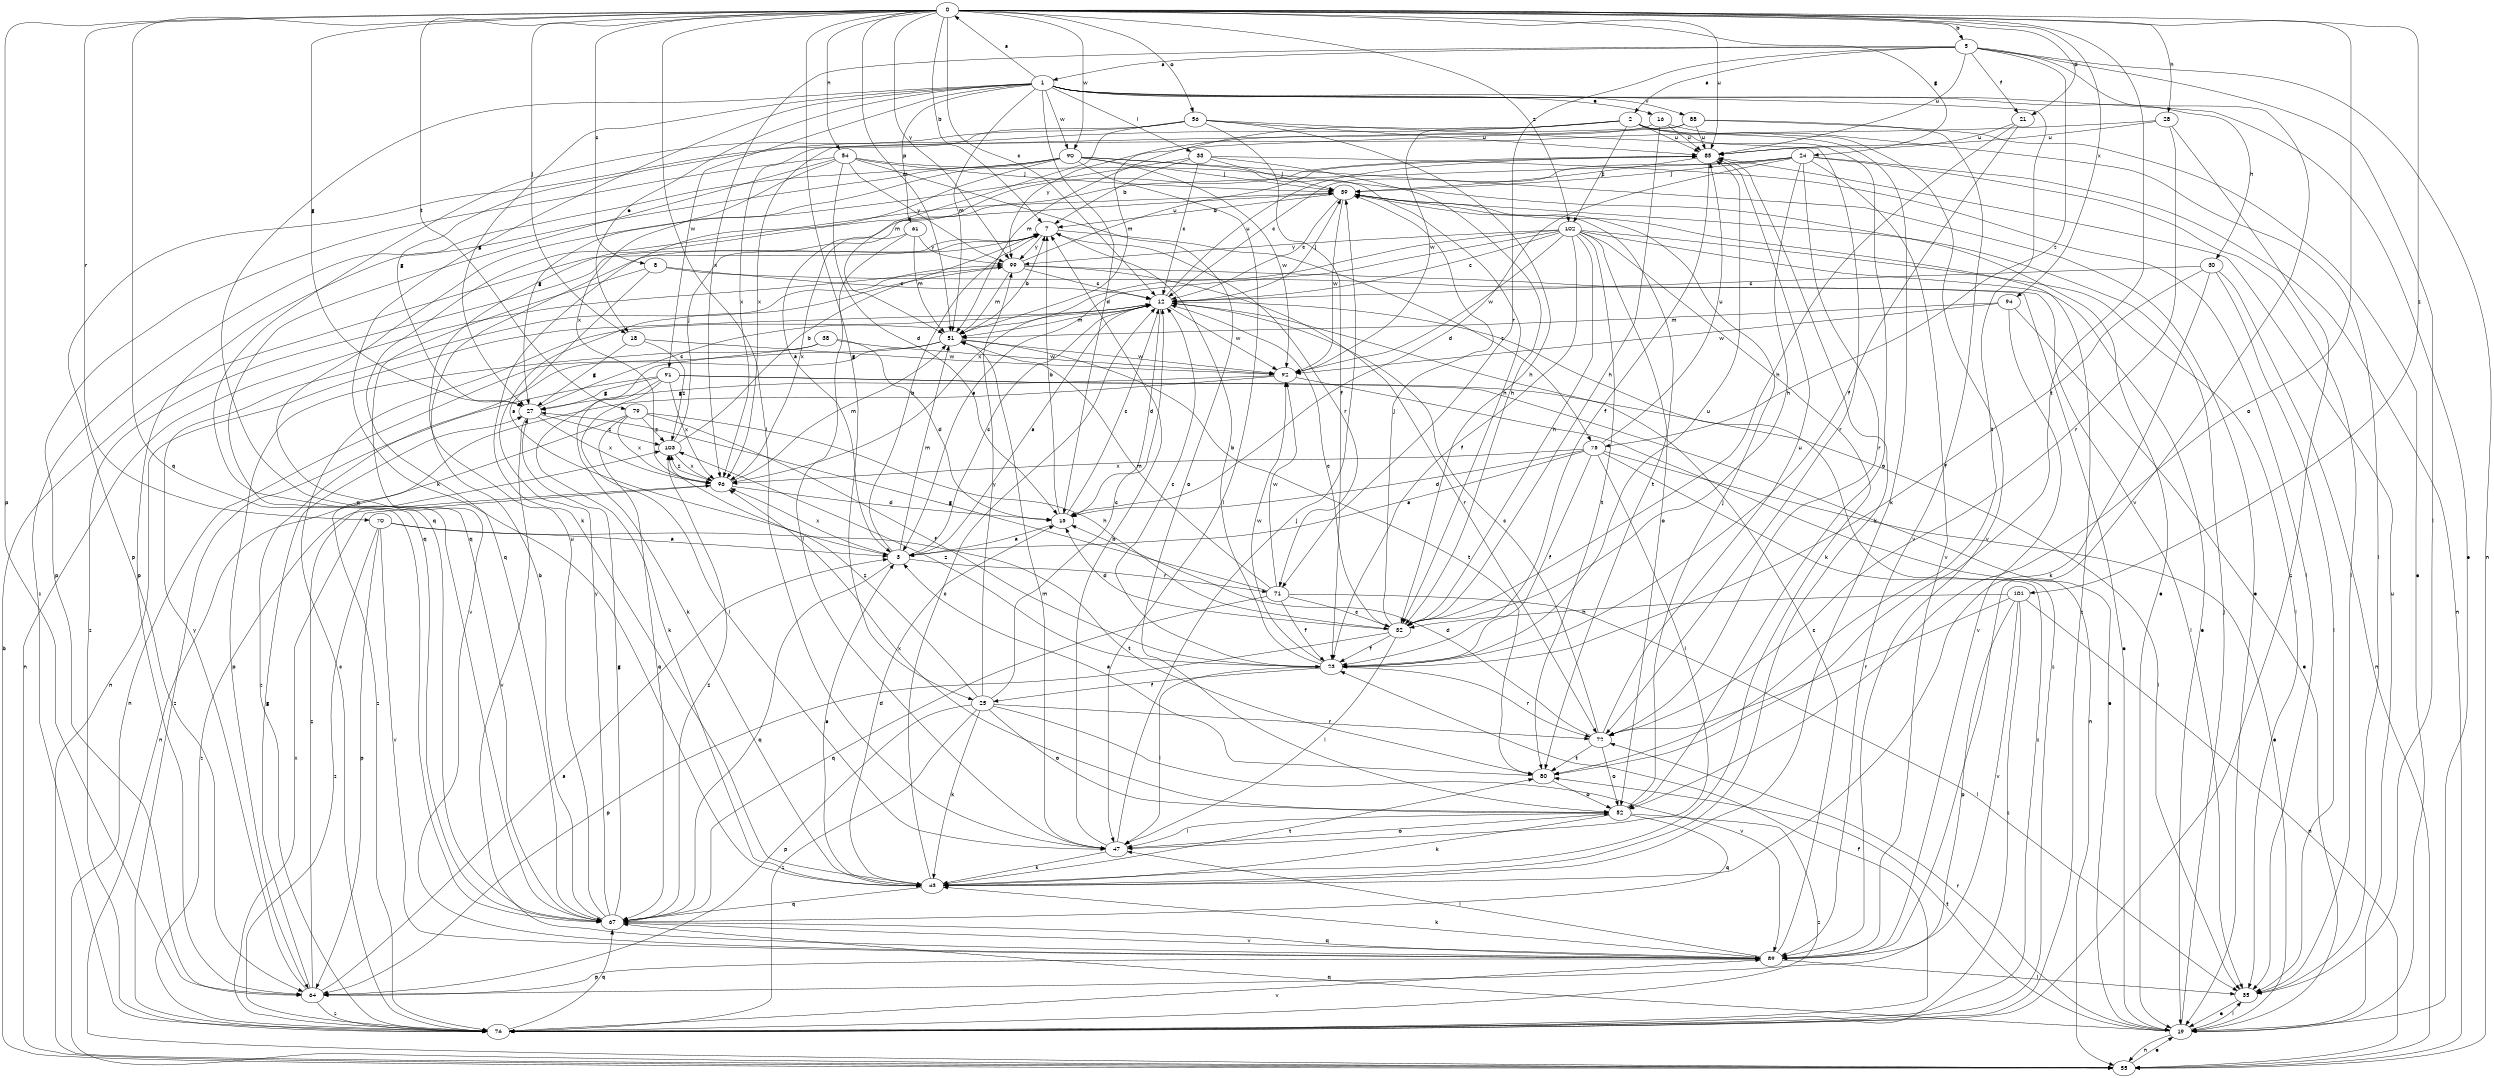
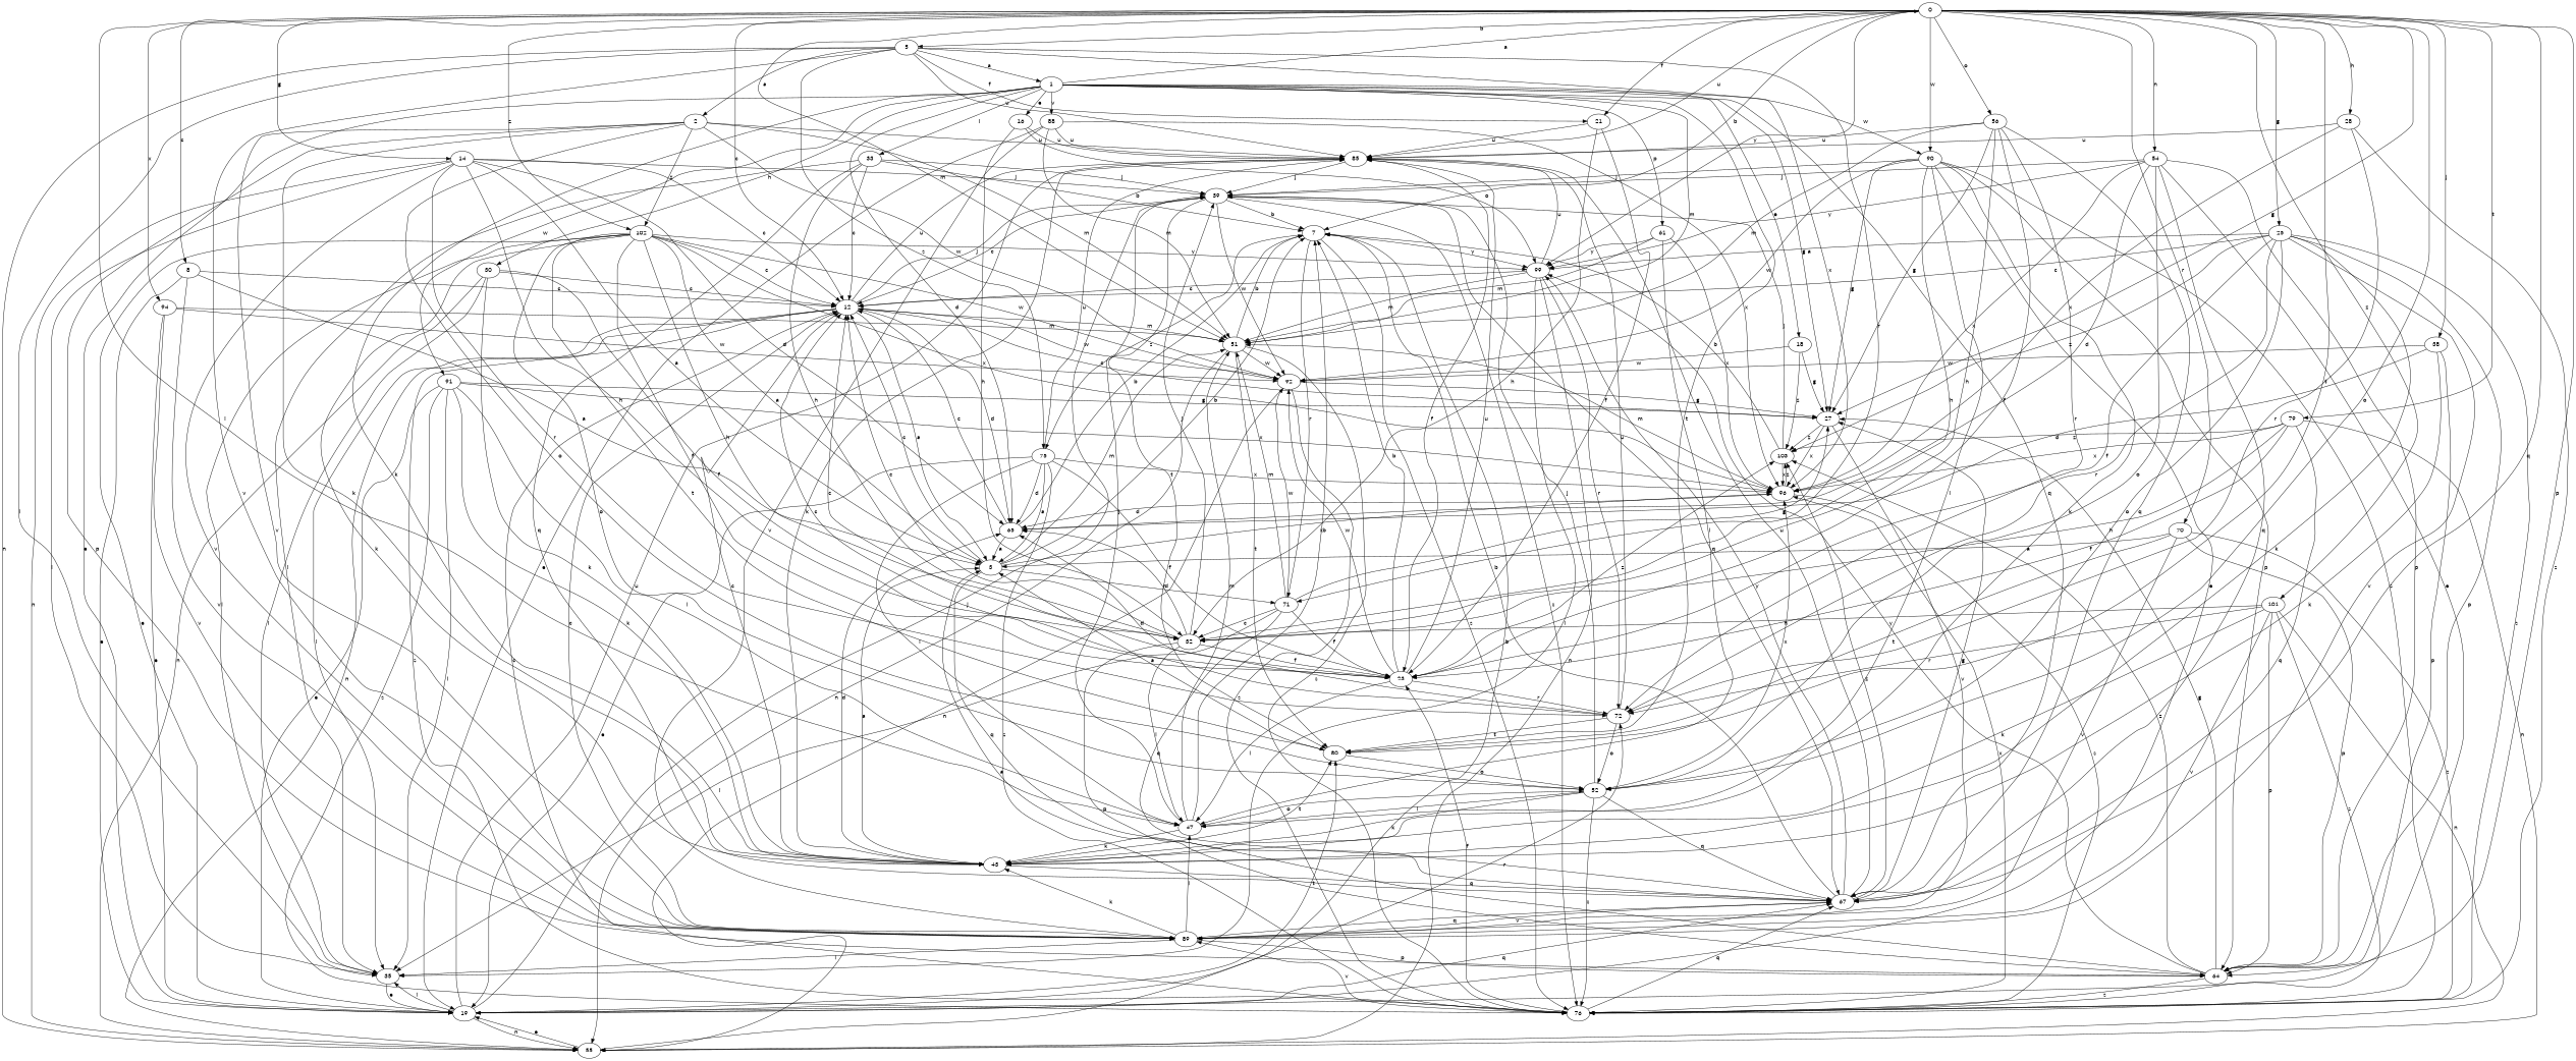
  strict digraph {
    fontname=Lato
    node [fontname=Lato]
    edge [fontname=Lato]
    0
    5
    7
    8
    12
    21
-   24
+   24 [label=14]
    25
    27
    28
    38
    47
    51
    54
    56
    n16 [label=52]
    67
    70
    79
    80
    85
    90
    94
    99
    101
    102
    64
    1
    2
    89
    71
    n32 [label=96]
    35
    55
    75
    76
    19
    3
-   15
+   15 [label=65]
    92
    39
    32
    23
    72
    43
    103
    16
    18
    30
    33
    61
    88
    91
    0 -> 5 [label=b]
    0 -> 7 [label=b]
    0 -> 8 [label=c]
    0 -> 12 [label=c]
-   0 -> 21 [label=d]
+   0 -> 21 [label=f]
    0 -> 24 [label=g]
    0 -> 25 [label=g]
    0 -> 27 [label=g]
    0 -> 28 [label=h]
-   0 -> 18 [label=j]
+   0 -> 38 [label=j]
    0 -> 47 [label=l]
    0 -> 51 [label=m]
    0 -> 54 [label=n]
    0 -> 56 [label=o]
    0 -> n16 [label=o]
    0 -> 67 [label=q]
    0 -> 70 [label=r]
    0 -> 79 [label=t]
    0 -> 80 [label=t]
    0 -> 85 [label=u]
    0 -> 90 [label=w]
    0 -> 94 [label=x]
    0 -> 99 [label=y]
    0 -> 101 [label=z]
    0 -> 102 [label=z]
    0 -> 64 [label=p]
    5 -> 21 [label=f]
    5 -> 85 [label=u]
    5 -> 1 [label=a]
    5 -> 2 [label=a]
    5 -> 89 [label=v]
    5 -> 71 [label=r]
    5 -> n32 [label=x]
    5 -> 35 [label=i]
    5 -> 55 [label=n]
    5 -> 75 [label=s]
    7 -> 99 [label=y]
    7 -> 71 [label=r]
    7 -> 75 [label=s]
    7 -> 76 [label=s]
    8 -> 12 [label=c]
    8 -> 89 [label=v]
    8 -> 19 [label=e]
    8 -> 3 [label=a]
    12 -> 51 [label=m]
    12 -> 85 [label=u]
-   16 -> 35 [label=i]
+   12 -> 35 [label=i]
    12 -> 55 [label=n]
    12 -> 76 [label=s]
    12 -> 3 [label=a]
    12 -> 15 [label=d]
    12 -> 92 [label=w]
    12 -> 39 [label=j]
    21 -> 85 [label=u]
    21 -> 32 [label=h]
    21 -> 23 [label=f]
    24 -> 12 [label=c]
    24 -> 89 [label=v]
    24 -> 35 [label=i]
    24 -> 55 [label=n]
    24 -> 3 [label=a]
    24 -> 15 [label=d]
    24 -> 39 [label=j]
    24 -> 32 [label=h]
    24 -> 72 [label=r]
    25 -> 12 [label=c]
    25 -> n16 [label=o]
-   25 -> 99 [label=y]
+   25 -> 99 [label=a]
    25 -> 64 [label=p]
    25 -> 89 [label=v]
    25 -> 76 [label=s]
-   23 -> 25 [label=f]
+   25 -> 23 [label=f]
    25 -> 72 [label=r]
    25 -> 43 [label=k]
    25 -> 103 [label=z]
    27 -> 12 [label=c]
    27 -> 89 [label=v]
    27 -> n32 [label=x]
    27 -> 103 [label=z]
    28 -> 85 [label=u]
    28 -> n32 [label=x]
    28 -> 76 [label=s]
    28 -> 72 [label=r]
    38 -> 64 [label=p]
    38 -> 15 [label=d]
    38 -> 92 [label=w]
    38 -> 43 [label=k]
    47 -> 7 [label=b]
    47 -> 51 [label=m]
    47 -> n16 [label=o]
    47 -> 39 [label=j]
    47 -> 43 [label=k]
    51 -> 7 [label=b]
    51 -> 80 [label=t]
    51 -> 55 [label=n]
    51 -> 76 [label=s]
    51 -> 92 [label=w]
    54 -> n16 [label=o]
    54 -> 67 [label=q]
    54 -> 99 [label=y]
    54 -> 64 [label=p]
    54 -> n32 [label=x]
    54 -> 19 [label=e]
    54 -> 15 [label=d]
    54 -> 39 [label=j]
    56 -> 27 [label=g]
    56 -> 51 [label=m]
    56 -> 67 [label=q]
    56 -> 85 [label=u]
    56 -> 32 [label=h]
    56 -> 23 [label=f]
    56 -> 72 [label=r]
    n16 -> 47 [label=l]
    n16 -> 67 [label=q]
    n16 -> n32 [label=x]
    n16 -> 76 [label=s]
    n16 -> 39 [label=j]
    n16 -> 43 [label=k]
    67 -> 7 [label=b]
    67 -> 27 [label=g]
    67 -> 85 [label=u]
    67 -> 99 [label=y]
    67 -> 89 [label=v]
    67 -> 103 [label=z]
    70 -> 80 [label=t]
    70 -> 64 [label=p]
    70 -> 89 [label=v]
    70 -> 76 [label=s]
    70 -> 3 [label=a]
    79 -> 67 [label=q]
    79 -> n32 [label=x]
    79 -> 55 [label=n]
    79 -> 32 [label=h]
    79 -> 23 [label=f]
    79 -> 103 [label=z]
    80 -> n16 [label=o]
    80 -> 3 [label=a]
    85 -> 39 [label=j]
    85 -> 23 [label=f]
    85 -> 43 [label=k]
    90 -> 27 [label=g]
    90 -> 47 [label=l]
    90 -> 64 [label=p]
    90 -> 76 [label=s]
    90 -> 19 [label=e]
    90 -> 92 [label=w]
    90 -> 39 [label=j]
    90 -> 32 [label=h]
    90 -> 43 [label=k]
    94 -> 51 [label=m]
    94 -> 89 [label=v]
    94 -> 19 [label=e]
    94 -> 92 [label=w]
    99 -> 12 [label=c]
    99 -> 51 [label=m]
    99 -> 85 [label=u]
    99 -> 35 [label=i]
    99 -> 55 [label=n]
    99 -> 72 [label=r]
    101 -> 64 [label=p]
    101 -> 89 [label=v]
    101 -> 55 [label=n]
    101 -> 76 [label=s]
    101 -> 32 [label=h]
    101 -> 72 [label=r]
+   101 -> 43 [label=k]
    102 -> 12 [label=c]
    102 -> n16 [label=o]
    102 -> 80 [label=t]
    102 -> 99 [label=y]
    102 -> n32 [label=x]
    102 -> 35 [label=i]
    102 -> 19 [label=e]
    102 -> 3 [label=a]
    102 -> 92 [label=w]
    102 -> 32 [label=h]
    102 -> 23 [label=f]
    102 -> 43 [label=k]
    64 -> 27 [label=g]
    64 -> 99 [label=y]
    64 -> 76 [label=s]
    64 -> 3 [label=a]
    64 -> 103 [label=z]
    1 -> 0 [label=a]
    1 -> 27 [label=g]
    1 -> 51 [label=m]
    1 -> 67 [label=q]
    1 -> 80 [label=t]
    1 -> 90 [label=w]
    1 -> 19 [label=e]
    1 -> 15 [label=d]
    1 -> 43 [label=k]
    1 -> 16 [label=e]
    1 -> 18 [label=e]
    1 -> 30 [label=h]
    1 -> 33 [label=i]
    1 -> 61 [label=p]
    1 -> 88 [label=v]
    1 -> 91 [label=w]
    2 -> 51 [label=m]
    2 -> n16 [label=o]
    2 -> 85 [label=u]
    2 -> 102 [label=z]
    2 -> 64 [label=p]
    2 -> 89 [label=v]
    2 -> 92 [label=w]
    2 -> 43 [label=k]
    89 -> 12 [label=c]
    89 -> 47 [label=l]
    89 -> 67 [label=q]
    89 -> 64 [label=p]
    89 -> 35 [label=i]
    89 -> 43 [label=k]
    71 -> 27 [label=g]
    71 -> 51 [label=m]
    71 -> 67 [label=q]
    71 -> 35 [label=i]
    71 -> 92 [label=w]
    71 -> 32 [label=c]
    71 -> 23 [label=f]
    n32 -> 51 [label=m]
    n32 -> 76 [label=s]
    n32 -> 15 [label=d]
    n32 -> 103 [label=z]
    35 -> 19 [label=e]
    55 -> 7 [label=b]
    55 -> 19 [label=e]
    75 -> 47 [label=l]
    75 -> 85 [label=u]
    75 -> n32 [label=x]
    75 -> 76 [label=s]
    75 -> 19 [label=e]
    75 -> 3 [label=a]
    75 -> 15 [label=d]
    75 -> 23 [label=f]
    76 -> 12 [label=c]
    76 -> 67 [label=q]
    76 -> 89 [label=v]
    76 -> n32 [label=x]
    76 -> 23 [label=f]
    19 -> 67 [label=q]
    19 -> 80 [label=t]
    19 -> 85 [label=u]
    19 -> 35 [label=i]
    19 -> 55 [label=n]
    19 -> 39 [label=j]
    19 -> 72 [label=r]
    3 -> 7 [label=b]
    3 -> 12 [label=c]
    3 -> 51 [label=m]
    3 -> 67 [label=q]
    3 -> 71 [label=r]
    3 -> n32 [label=x]
    15 -> 7 [label=b]
    15 -> 12 [label=c]
    15 -> 3 [label=a]
    92 -> 27 [label=g]
    92 -> 55 [label=n]
    92 -> 76 [label=s]
    39 -> 7 [label=b]
    39 -> 12 [label=c]
    39 -> 67 [label=q]
    39 -> 80 [label=t]
    39 -> 76 [label=s]
    39 -> 92 [label=w]
    32 -> 12 [label=c]
    32 -> 47 [label=l]
    32 -> 64 [label=p]
    32 -> 15 [label=d]
    32 -> 39 [label=j]
    32 -> 23 [label=f]
    23 -> 7 [label=b]
    23 -> 12 [label=c]
    23 -> 47 [label=l]
    23 -> 85 [label=u]
    23 -> 92 [label=w]
    23 -> 72 [label=r]
    23 -> 103 [label=z]
    72 -> 12 [label=c]
    72 -> n16 [label=o]
    72 -> 80 [label=t]
    72 -> 85 [label=u]
    72 -> 15 [label=d]
    43 -> 12 [label=c]
    43 -> 67 [label=q]
    43 -> 80 [label=t]
    43 -> 3 [label=a]
    43 -> 15 [label=d]
    103 -> 7 [label=b]
    103 -> n32 [label=x]
    103 -> 39 [label=j]
    16 -> 85 [label=u]
-   16 -> 99 [label=y]
+   16 -> 99 [label=o]
    16 -> 32 [label=h]
    18 -> 27 [label=g]
    18 -> 92 [label=w]
    18 -> 103 [label=z]
    30 -> 12 [label=c]
    30 -> 35 [label=i]
    30 -> 55 [label=n]
    30 -> 23 [label=f]
    30 -> 43 [label=k]
    33 -> 7 [label=b]
    33 -> 12 [label=c]
    33 -> 67 [label=q]
    33 -> 35 [label=i]
    33 -> 39 [label=j]
    33 -> 32 [label=h]
    61 -> 47 [label=l]
    61 -> 51 [label=m]
    61 -> 99 [label=y]
    61 -> n32 [label=x]
    88 -> 51 [label=m]
    88 -> 85 [label=u]
    88 -> 89 [label=v]
    88 -> n32 [label=x]
    88 -> 19 [label=e]
    91 -> 27 [label=g]
    91 -> 47 [label=l]
    91 -> n32 [label=x]
    91 -> 35 [label=i]
    91 -> 76 [label=s]
    91 -> 19 [label=e]
    91 -> 43 [label=k]
  }
